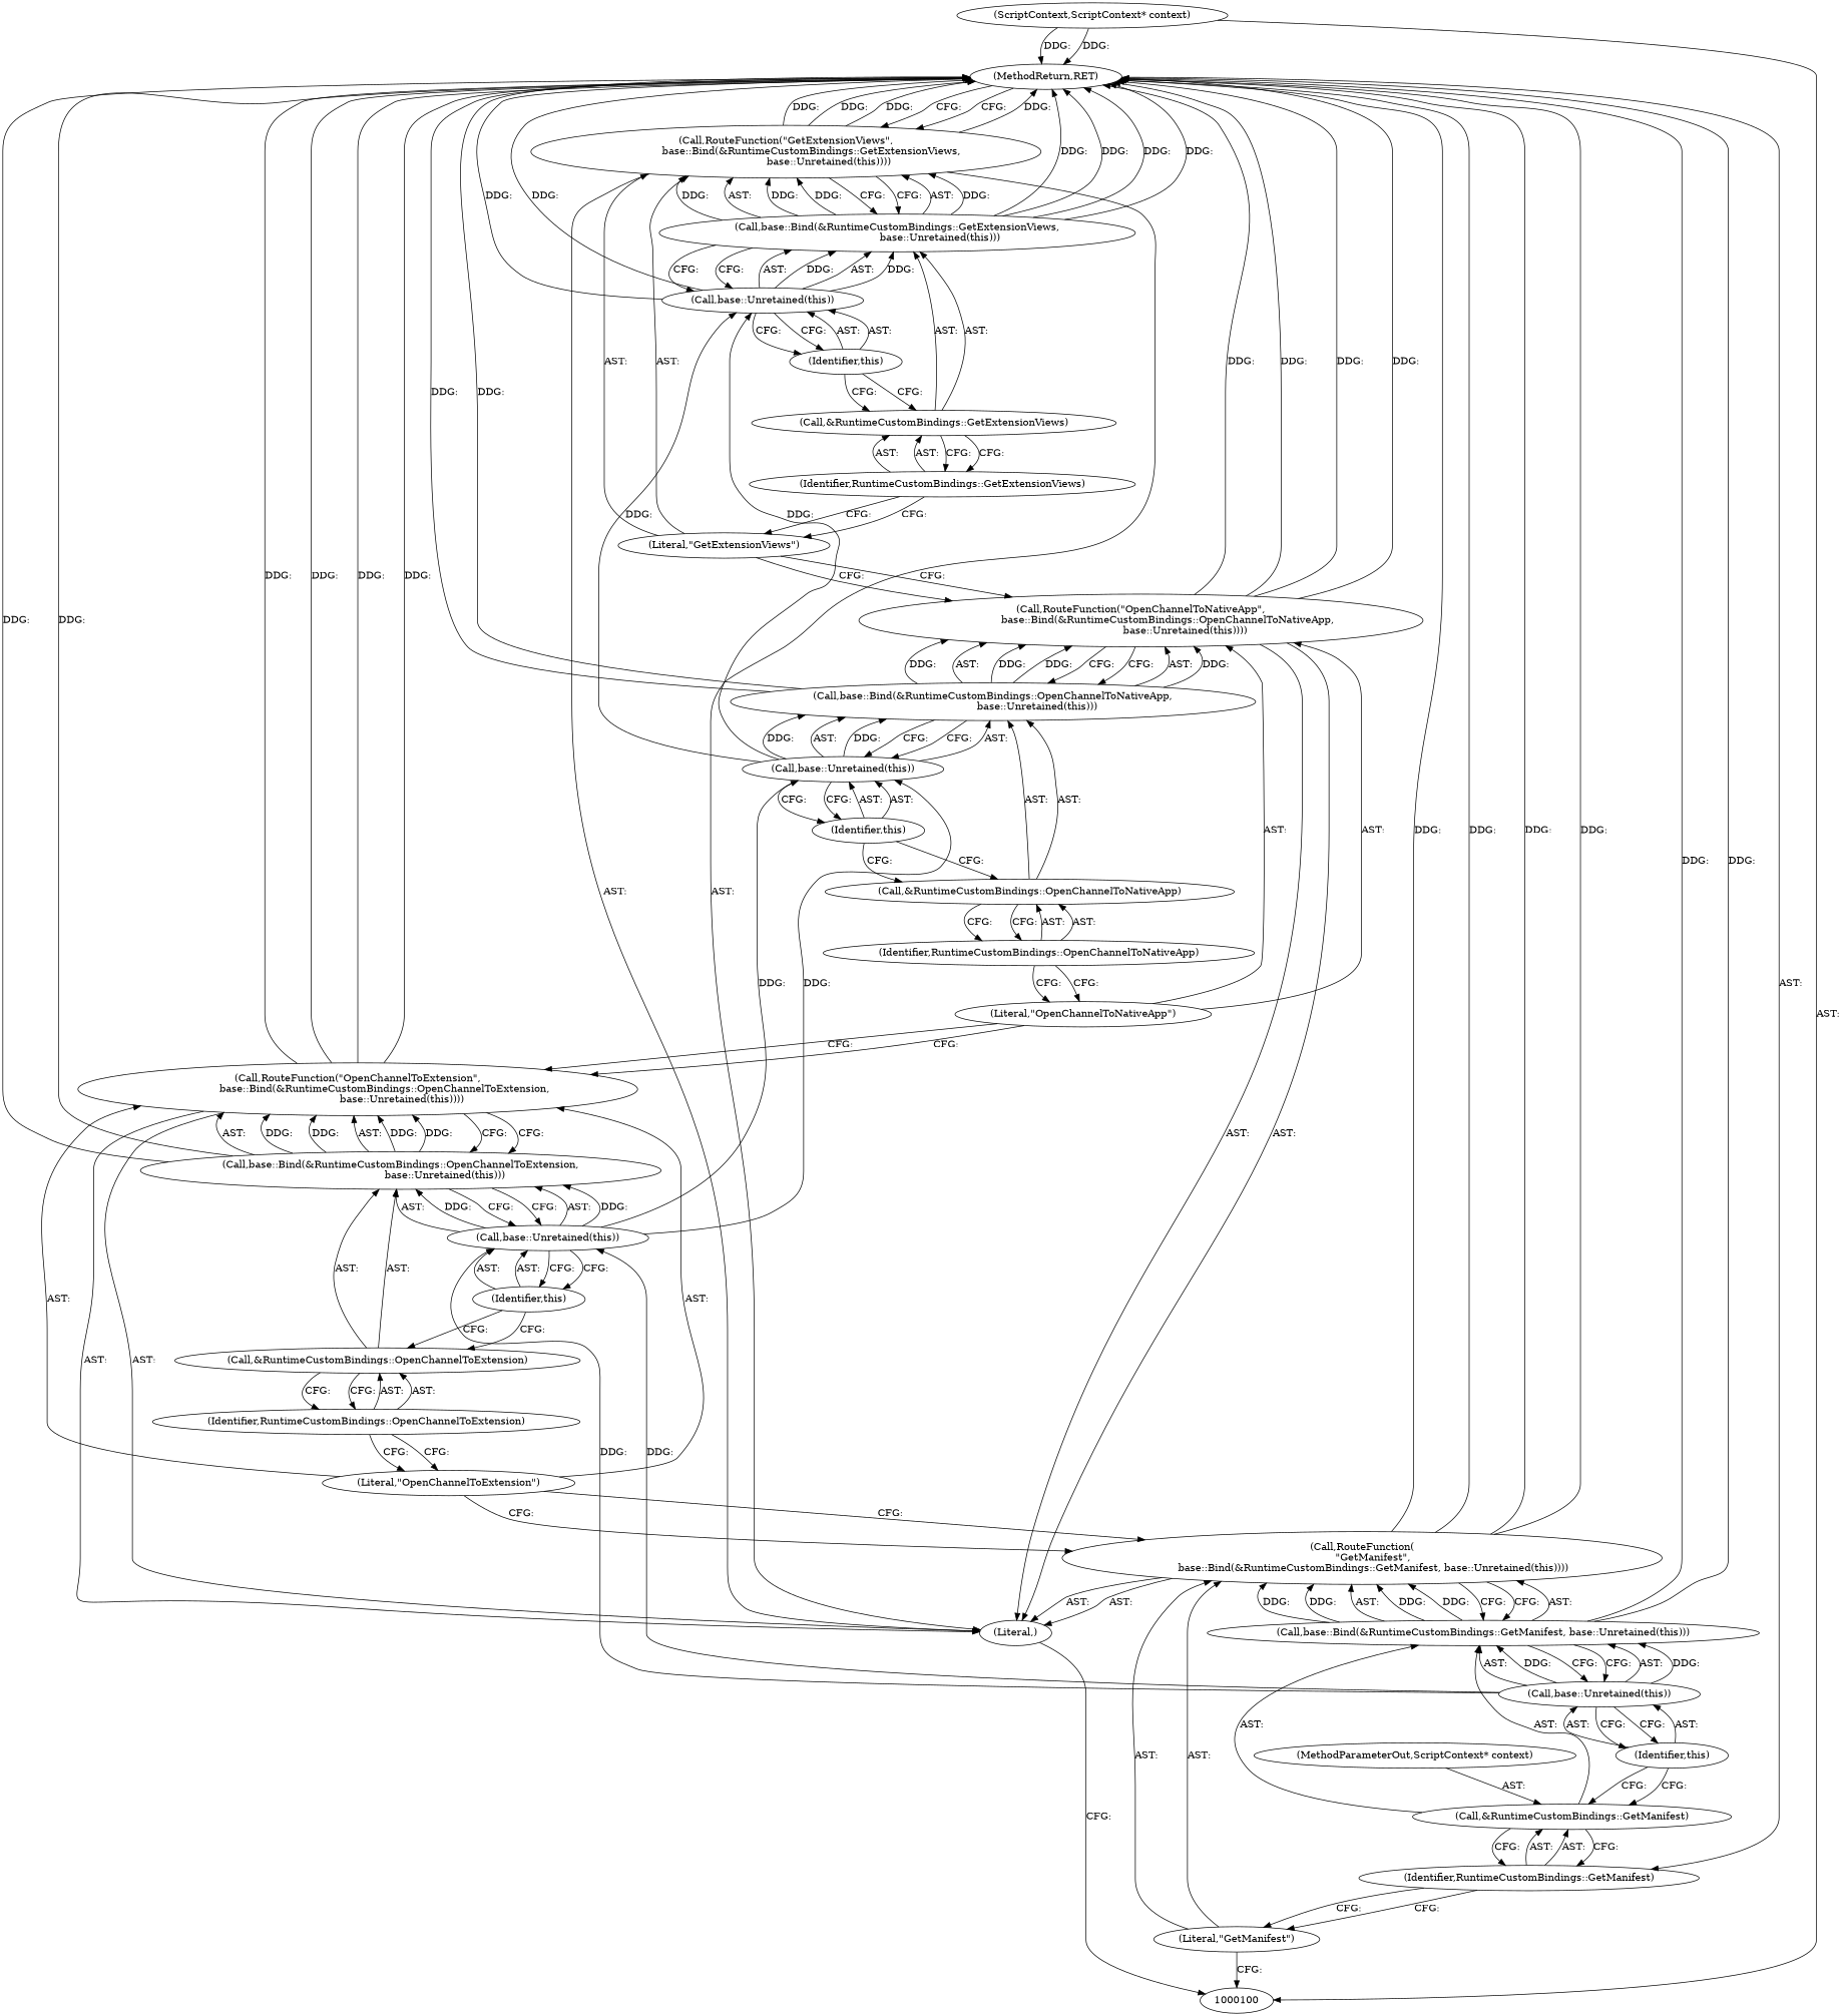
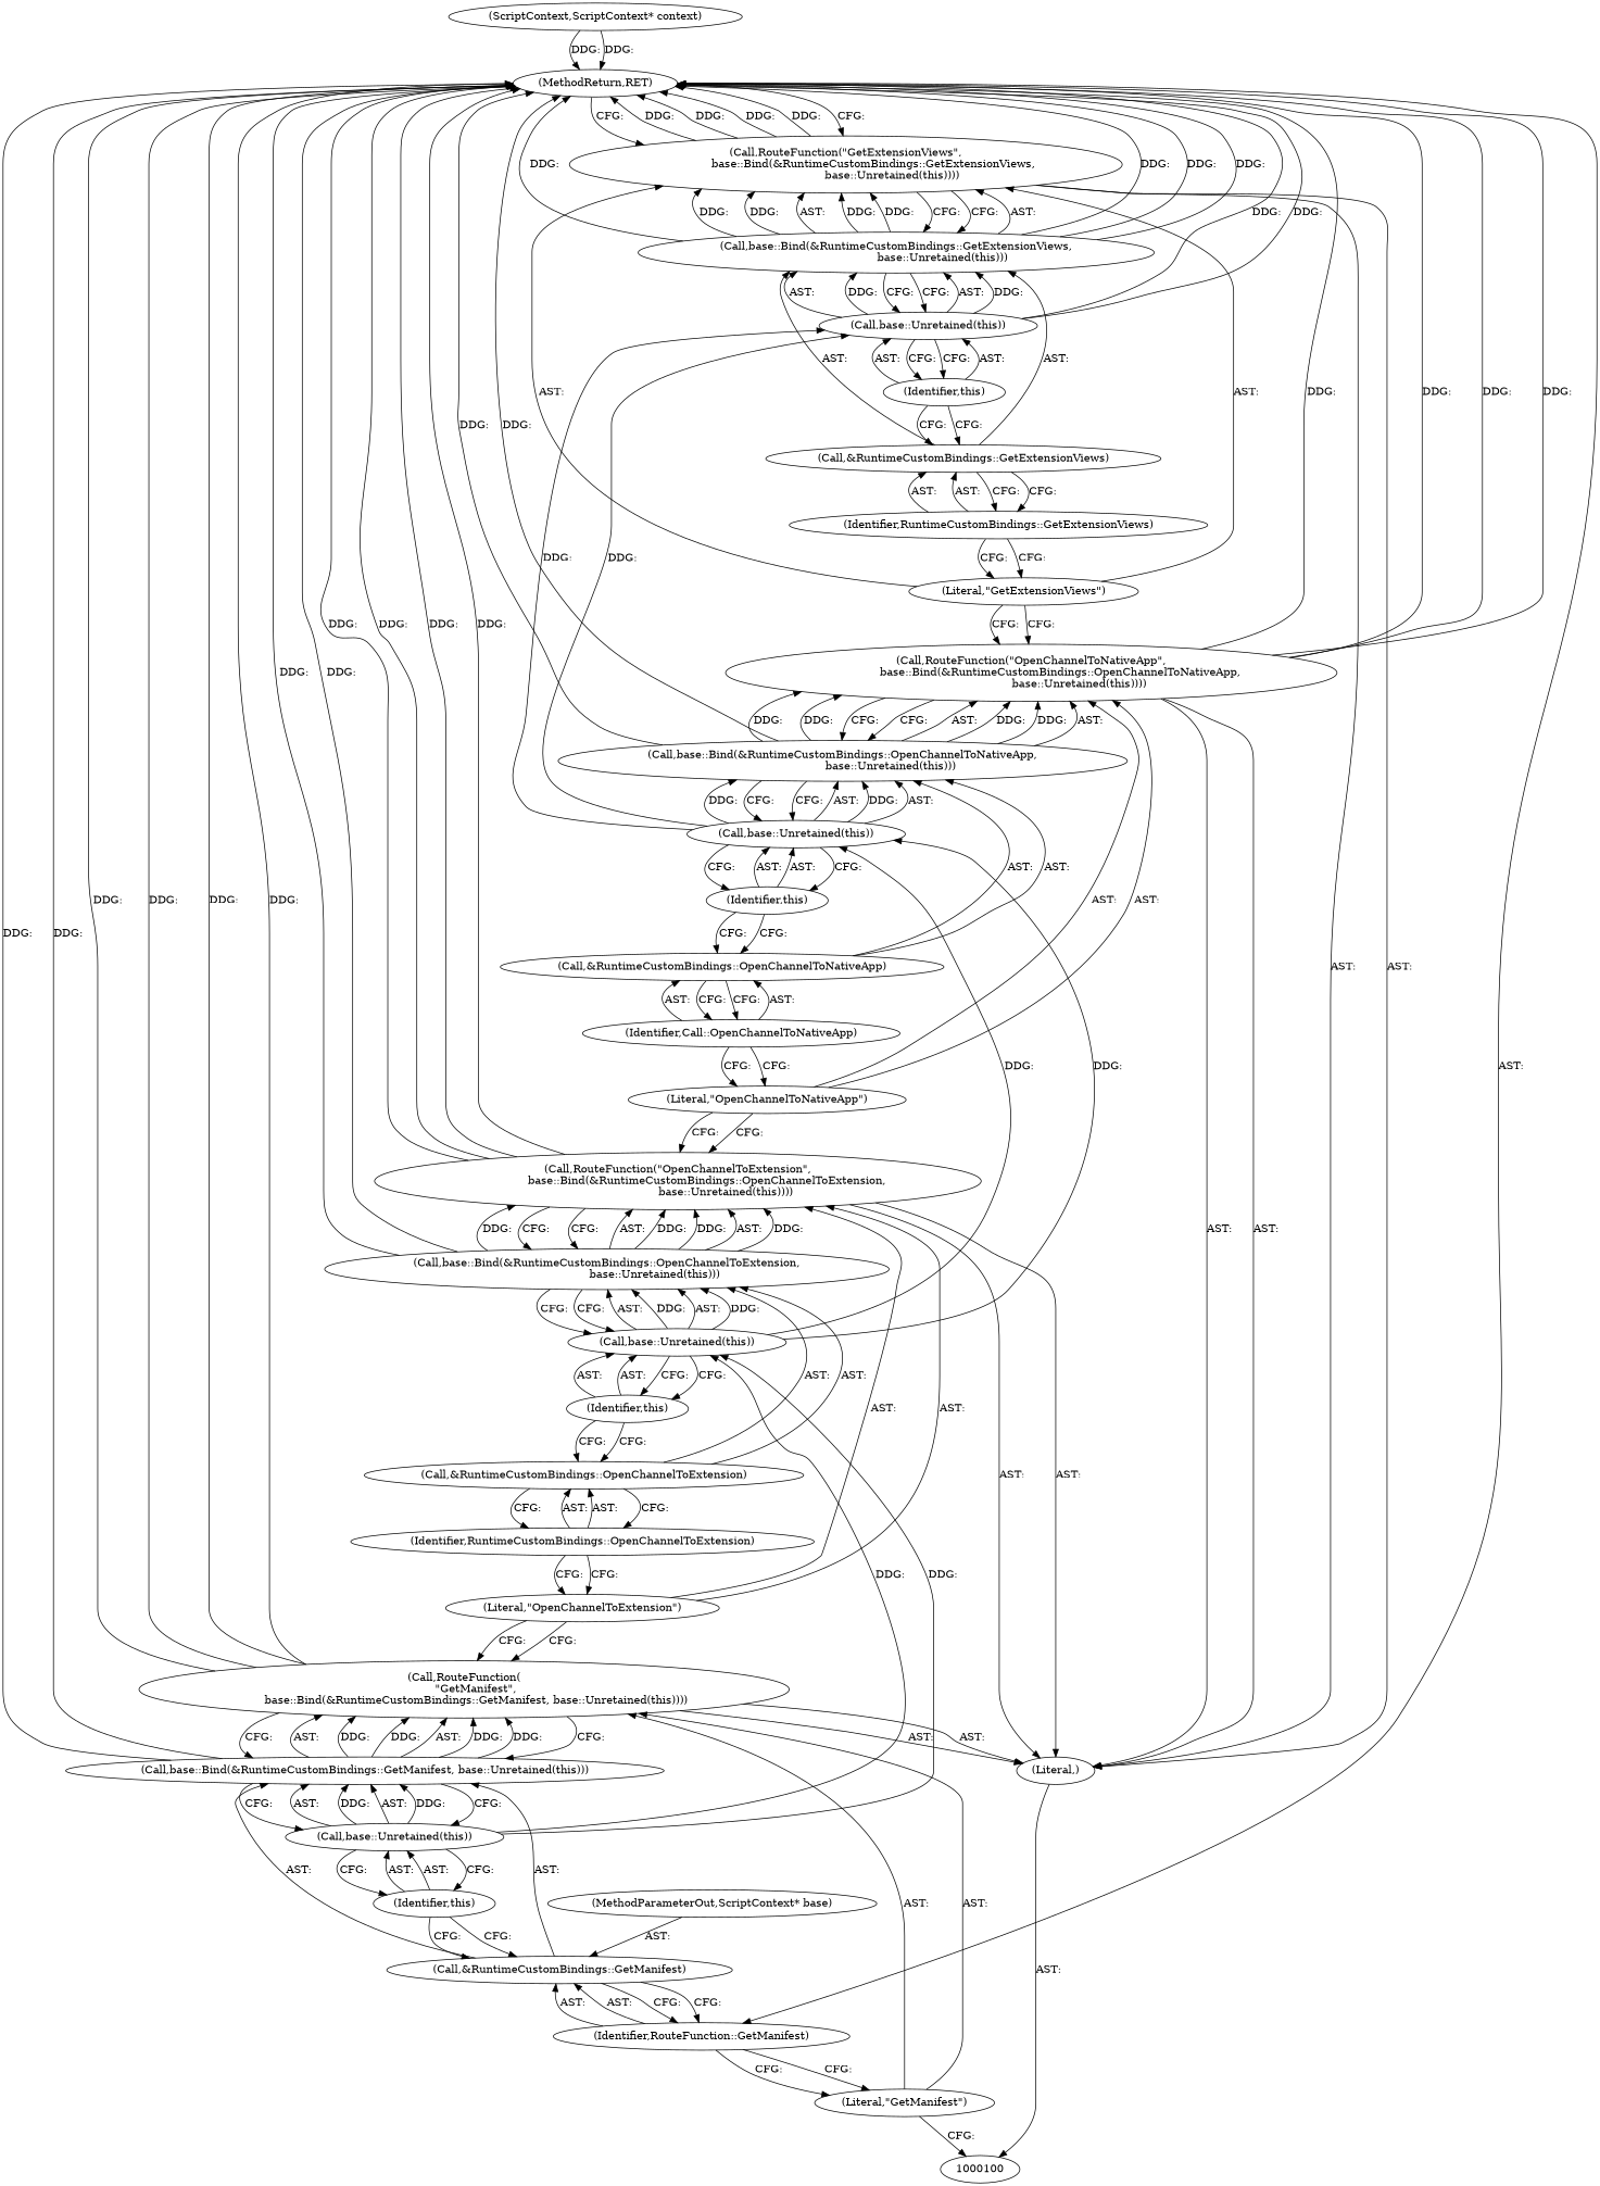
  digraph {
    n1 [label="(MethodReturn,RET)"]
    n2 [label="(Call,RouteFunction(\"GetExtensionViews\",\n                base::Bind(&RuntimeCustomBindings::GetExtensionViews,\n                           base::Unretained(this))))"]
-   n3 [label="(Identifier,RuntimeCustomBindings::GetManifest)"]
+   n3 [label="(Identifier,RouteFunction::GetManifest)"]
    n4 [label="(Call,base::Bind(&RuntimeCustomBindings::GetExtensionViews,\n                           base::Unretained(this)))"]
    n5 [label="(Literal,)"]
    n6 [label="(ScriptContext,ScriptContext* context)"]
    1000100
-   n8 [label="(MethodParameterOut,ScriptContext* context)"]
+   n8 [label="(MethodParameterOut,ScriptContext* base)"]
    n9 [label="(Call,&RuntimeCustomBindings::GetManifest)"]
    n10 [label="(Call,base::Bind(&RuntimeCustomBindings::OpenChannelToNativeApp,\n                            base::Unretained(this)))"]
    n11 [label="(Call,base::Unretained(this))"]
    n12 [label="(Call,RouteFunction(\"OpenChannelToNativeApp\",\n                 base::Bind(&RuntimeCustomBindings::OpenChannelToNativeApp,\n                            base::Unretained(this))))"]
    n13 [label="(Identifier,this)"]
    n14 [label="(Call,base::Unretained(this))"]
    n15 [label="(Call,&RuntimeCustomBindings::OpenChannelToNativeApp)"]
-   n16 [label="(Identifier,RuntimeCustomBindings::OpenChannelToNativeApp)"]
+   n16 [label="(Identifier,Call::OpenChannelToNativeApp)"]
    n17 [label="(Literal,\"OpenChannelToNativeApp\")"]
    n18 [label="(Call,RouteFunction(\"OpenChannelToExtension\",\n                 base::Bind(&RuntimeCustomBindings::OpenChannelToExtension,\n                            base::Unretained(this))))"]
    n19 [label="(Identifier,this)"]
    n20 [label="(Literal,\"GetExtensionViews\")"]
    n21 [label="(Call,&RuntimeCustomBindings::GetExtensionViews)"]
    n22 [label="(Identifier,RuntimeCustomBindings::GetExtensionViews)"]
    n23 [label="(Call,RouteFunction(\n       \"GetManifest\",\n       base::Bind(&RuntimeCustomBindings::GetManifest, base::Unretained(this))))"]
    n24 [label="(Call,base::Bind(&RuntimeCustomBindings::GetManifest, base::Unretained(this)))"]
    n25 [label="(Call,base::Unretained(this))"]
    n26 [label="(Literal,\"GetManifest\")"]
    n27 [label="(Identifier,this)"]
    n28 [label="(Call,base::Unretained(this))"]
    n29 [label="(Call,base::Bind(&RuntimeCustomBindings::OpenChannelToExtension,\n                            base::Unretained(this)))"]
    n30 [label="(Identifier,this)"]
    n31 [label="(Literal,\"OpenChannelToExtension\")"]
    n32 [label="(Call,&RuntimeCustomBindings::OpenChannelToExtension)"]
    n33 [label="(Identifier,RuntimeCustomBindings::OpenChannelToExtension)"]
    n1 -> n2 [label="CFG: "]
    n1 -> n2 [label="CFG: "]
    n1 -> n3 [label="AST: "]
    n2 -> n1 [label="DDG: "]
    n2 -> n1 [label="DDG: "]
    n2 -> n1 [label="DDG: "]
    n2 -> n1 [label="DDG: "]
    n2 -> n4 [label="CFG: "]
    n2 -> n4 [label="CFG: "]
    n2 -> n5 [label="AST: "]
    n2 -> n5 [label="AST: "]
    n3 -> n9 [label="AST: "]
    n3 -> n9 [label="AST: "]
    n3 -> n26 [label="CFG: "]
    n3 -> n26 [label="CFG: "]
    n4 -> n1 [label="DDG: "]
    n4 -> n1 [label="DDG: "]
    n4 -> n1 [label="DDG: "]
    n4 -> n1 [label="DDG: "]
    n4 -> n2 [label="AST: "]
    n4 -> n2 [label="DDG: "]
    n4 -> n2 [label="DDG: "]
    n4 -> n2 [label="AST: "]
    n4 -> n2 [label="DDG: "]
    n4 -> n2 [label="DDG: "]
    n4 -> n14 [label="CFG: "]
    n4 -> n14 [label="CFG: "]
-   n5 -> 1000100 [label="CFG: "]
+   n5 -> 1000100 [label="AST: "]
    n6 -> n1 [label="DDG: "]
    n6 -> n1 [label="DDG: "]
-   n6 -> 1000100 [label="AST: "]
    n8 -> n9 [label="AST: "]
    n9 -> n3 [label="CFG: "]
    n9 -> n3 [label="CFG: "]
    n9 -> n24 [label="AST: "]
    n9 -> n24 [label="AST: "]
    n10 -> n1 [label="DDG: "]
    n10 -> n1 [label="DDG: "]
    n10 -> n11 [label="CFG: "]
    n10 -> n11 [label="CFG: "]
    n10 -> n12 [label="AST: "]
    n10 -> n12 [label="DDG: "]
    n10 -> n12 [label="DDG: "]
    n10 -> n12 [label="AST: "]
    n10 -> n12 [label="DDG: "]
    n10 -> n12 [label="DDG: "]
    n11 -> n10 [label="AST: "]
    n11 -> n10 [label="DDG: "]
    n11 -> n10 [label="AST: "]
    n11 -> n10 [label="DDG: "]
    n11 -> n13 [label="CFG: "]
    n11 -> n13 [label="CFG: "]
    n11 -> n14 [label="DDG: "]
    n11 -> n14 [label="DDG: "]
    n12 -> n1 [label="DDG: "]
    n12 -> n1 [label="DDG: "]
    n12 -> n1 [label="DDG: "]
    n12 -> n1 [label="DDG: "]
    n12 -> n5 [label="AST: "]
    n12 -> n5 [label="AST: "]
    n12 -> n10 [label="CFG: "]
    n12 -> n10 [label="CFG: "]
    n13 -> n11 [label="AST: "]
    n13 -> n11 [label="AST: "]
    n13 -> n15 [label="CFG: "]
    n13 -> n15 [label="CFG: "]
    n14 -> n1 [label="DDG: "]
    n14 -> n1 [label="DDG: "]
    n14 -> n4 [label="AST: "]
    n14 -> n4 [label="DDG: "]
    n14 -> n4 [label="AST: "]
    n14 -> n4 [label="DDG: "]
    n14 -> n19 [label="CFG: "]
    n14 -> n19 [label="CFG: "]
    n15 -> n10 [label="AST: "]
    n15 -> n10 [label="AST: "]
    n15 -> n16 [label="CFG: "]
    n15 -> n16 [label="CFG: "]
    n16 -> n15 [label="AST: "]
    n16 -> n15 [label="AST: "]
    n16 -> n17 [label="CFG: "]
    n16 -> n17 [label="CFG: "]
    n17 -> n12 [label="AST: "]
    n17 -> n12 [label="AST: "]
    n17 -> n18 [label="CFG: "]
    n17 -> n18 [label="CFG: "]
    n18 -> n1 [label="DDG: "]
    n18 -> n1 [label="DDG: "]
    n18 -> n1 [label="DDG: "]
    n18 -> n1 [label="DDG: "]
    n18 -> n5 [label="AST: "]
    n18 -> n5 [label="AST: "]
    n18 -> n29 [label="CFG: "]
    n18 -> n29 [label="CFG: "]
    n19 -> n14 [label="AST: "]
    n19 -> n14 [label="AST: "]
    n19 -> n21 [label="CFG: "]
    n19 -> n21 [label="CFG: "]
    n20 -> n2 [label="AST: "]
    n20 -> n2 [label="AST: "]
    n20 -> n12 [label="CFG: "]
    n20 -> n12 [label="CFG: "]
    n21 -> n4 [label="AST: "]
    n21 -> n4 [label="AST: "]
    n21 -> n22 [label="CFG: "]
    n21 -> n22 [label="CFG: "]
    n22 -> n20 [label="CFG: "]
    n22 -> n20 [label="CFG: "]
    n22 -> n21 [label="AST: "]
    n22 -> n21 [label="AST: "]
    n23 -> n1 [label="DDG: "]
    n23 -> n1 [label="DDG: "]
    n23 -> n1 [label="DDG: "]
    n23 -> n1 [label="DDG: "]
    n23 -> n5 [label="AST: "]
    n23 -> n5 [label="AST: "]
    n23 -> n24 [label="CFG: "]
    n23 -> n24 [label="CFG: "]
    n24 -> n1 [label="DDG: "]
    n24 -> n1 [label="DDG: "]
    n24 -> n23 [label="AST: "]
    n24 -> n23 [label="DDG: "]
    n24 -> n23 [label="DDG: "]
    n24 -> n23 [label="AST: "]
    n24 -> n23 [label="DDG: "]
    n24 -> n23 [label="DDG: "]
    n24 -> n25 [label="CFG: "]
    n24 -> n25 [label="CFG: "]
    n25 -> n24 [label="AST: "]
    n25 -> n24 [label="DDG: "]
    n25 -> n24 [label="AST: "]
    n25 -> n24 [label="DDG: "]
    n25 -> n27 [label="CFG: "]
    n25 -> n27 [label="CFG: "]
    n25 -> n28 [label="DDG: "]
    n25 -> n28 [label="DDG: "]
    n26 -> 1000100 [label="CFG: "]
    n26 -> n23 [label="AST: "]
    n26 -> n23 [label="AST: "]
    n27 -> n9 [label="CFG: "]
    n27 -> n9 [label="CFG: "]
    n27 -> n25 [label="AST: "]
    n27 -> n25 [label="AST: "]
    n28 -> n11 [label="DDG: "]
    n28 -> n11 [label="DDG: "]
    n28 -> n29 [label="AST: "]
    n28 -> n29 [label="DDG: "]
    n28 -> n29 [label="AST: "]
    n28 -> n29 [label="DDG: "]
    n28 -> n30 [label="CFG: "]
    n28 -> n30 [label="CFG: "]
    n29 -> n1 [label="DDG: "]
    n29 -> n1 [label="DDG: "]
    n29 -> n18 [label="AST: "]
    n29 -> n18 [label="DDG: "]
    n29 -> n18 [label="DDG: "]
    n29 -> n18 [label="AST: "]
    n29 -> n18 [label="DDG: "]
    n29 -> n18 [label="DDG: "]
    n29 -> n28 [label="CFG: "]
    n29 -> n28 [label="CFG: "]
    n30 -> n28 [label="AST: "]
    n30 -> n28 [label="AST: "]
    n30 -> n32 [label="CFG: "]
    n30 -> n32 [label="CFG: "]
    n31 -> n18 [label="AST: "]
    n31 -> n18 [label="AST: "]
    n31 -> n23 [label="CFG: "]
    n31 -> n23 [label="CFG: "]
    n32 -> n29 [label="AST: "]
    n32 -> n29 [label="AST: "]
    n32 -> n33 [label="CFG: "]
    n32 -> n33 [label="CFG: "]
    n33 -> n31 [label="CFG: "]
    n33 -> n31 [label="CFG: "]
    n33 -> n32 [label="AST: "]
    n33 -> n32 [label="AST: "]
  }
